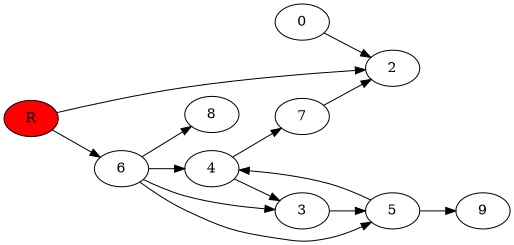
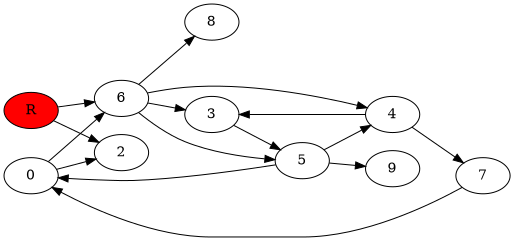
  digraph {
    rankdir=LR
    n1 [label=0]
    2
    6
    3
    5
    4
    8
    9
    7
    R [fillcolor="#ff0000" style=filled]
    n1 -> 2
+   n1 -> 6
    6 -> 3
    6 -> 5
    6 -> 4
    6 -> 8
    3 -> 5
+   5 -> n1
    5 -> 4
    5 -> 9
    4 -> 3
    4 -> 7
-   7 -> 2
+   7 -> n1
    R -> 2
    R -> 6
  }
